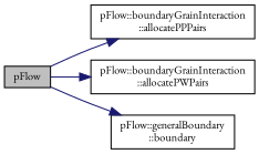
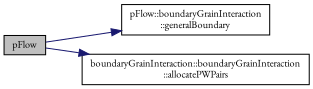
  digraph {
    fontname="EB Garamond"
    rankdir=LR
    node [color=black fillcolor=white fontname="EB Garamond" fontsize=10 shape=record style=filled]
    edge [color=midnightblue fontname="EB Garamond" fontsize=10 labelfontname=Helvetica labelfontsize=10 style=solid]
    n1 [fillcolor=grey75 fontcolor=black height=0.2 label=pFlow width=0.4]
-   n2 [height=0.2 label="pFlow::boundaryGrainInteraction\l::allocatePPPairs" width=0.4]
-   n3 [height=0.2 label="pFlow::boundaryGrainInteraction\l::allocatePWPairs" width=0.4]
-   n4 [height=0.2 label="pFlow::generalBoundary\l::boundary" width=0.4]
+   n2 [height=0.2 label="pFlow::boundaryGrainInteraction\l::generalBoundary" width=0.4]
+   n3 [height=0.2 label="boundaryGrainInteraction::boundaryGrainInteraction\l::allocatePWPairs" width=0.4]
    n1 -> n2
    n1 -> n3
-   n1 -> n4
  }
